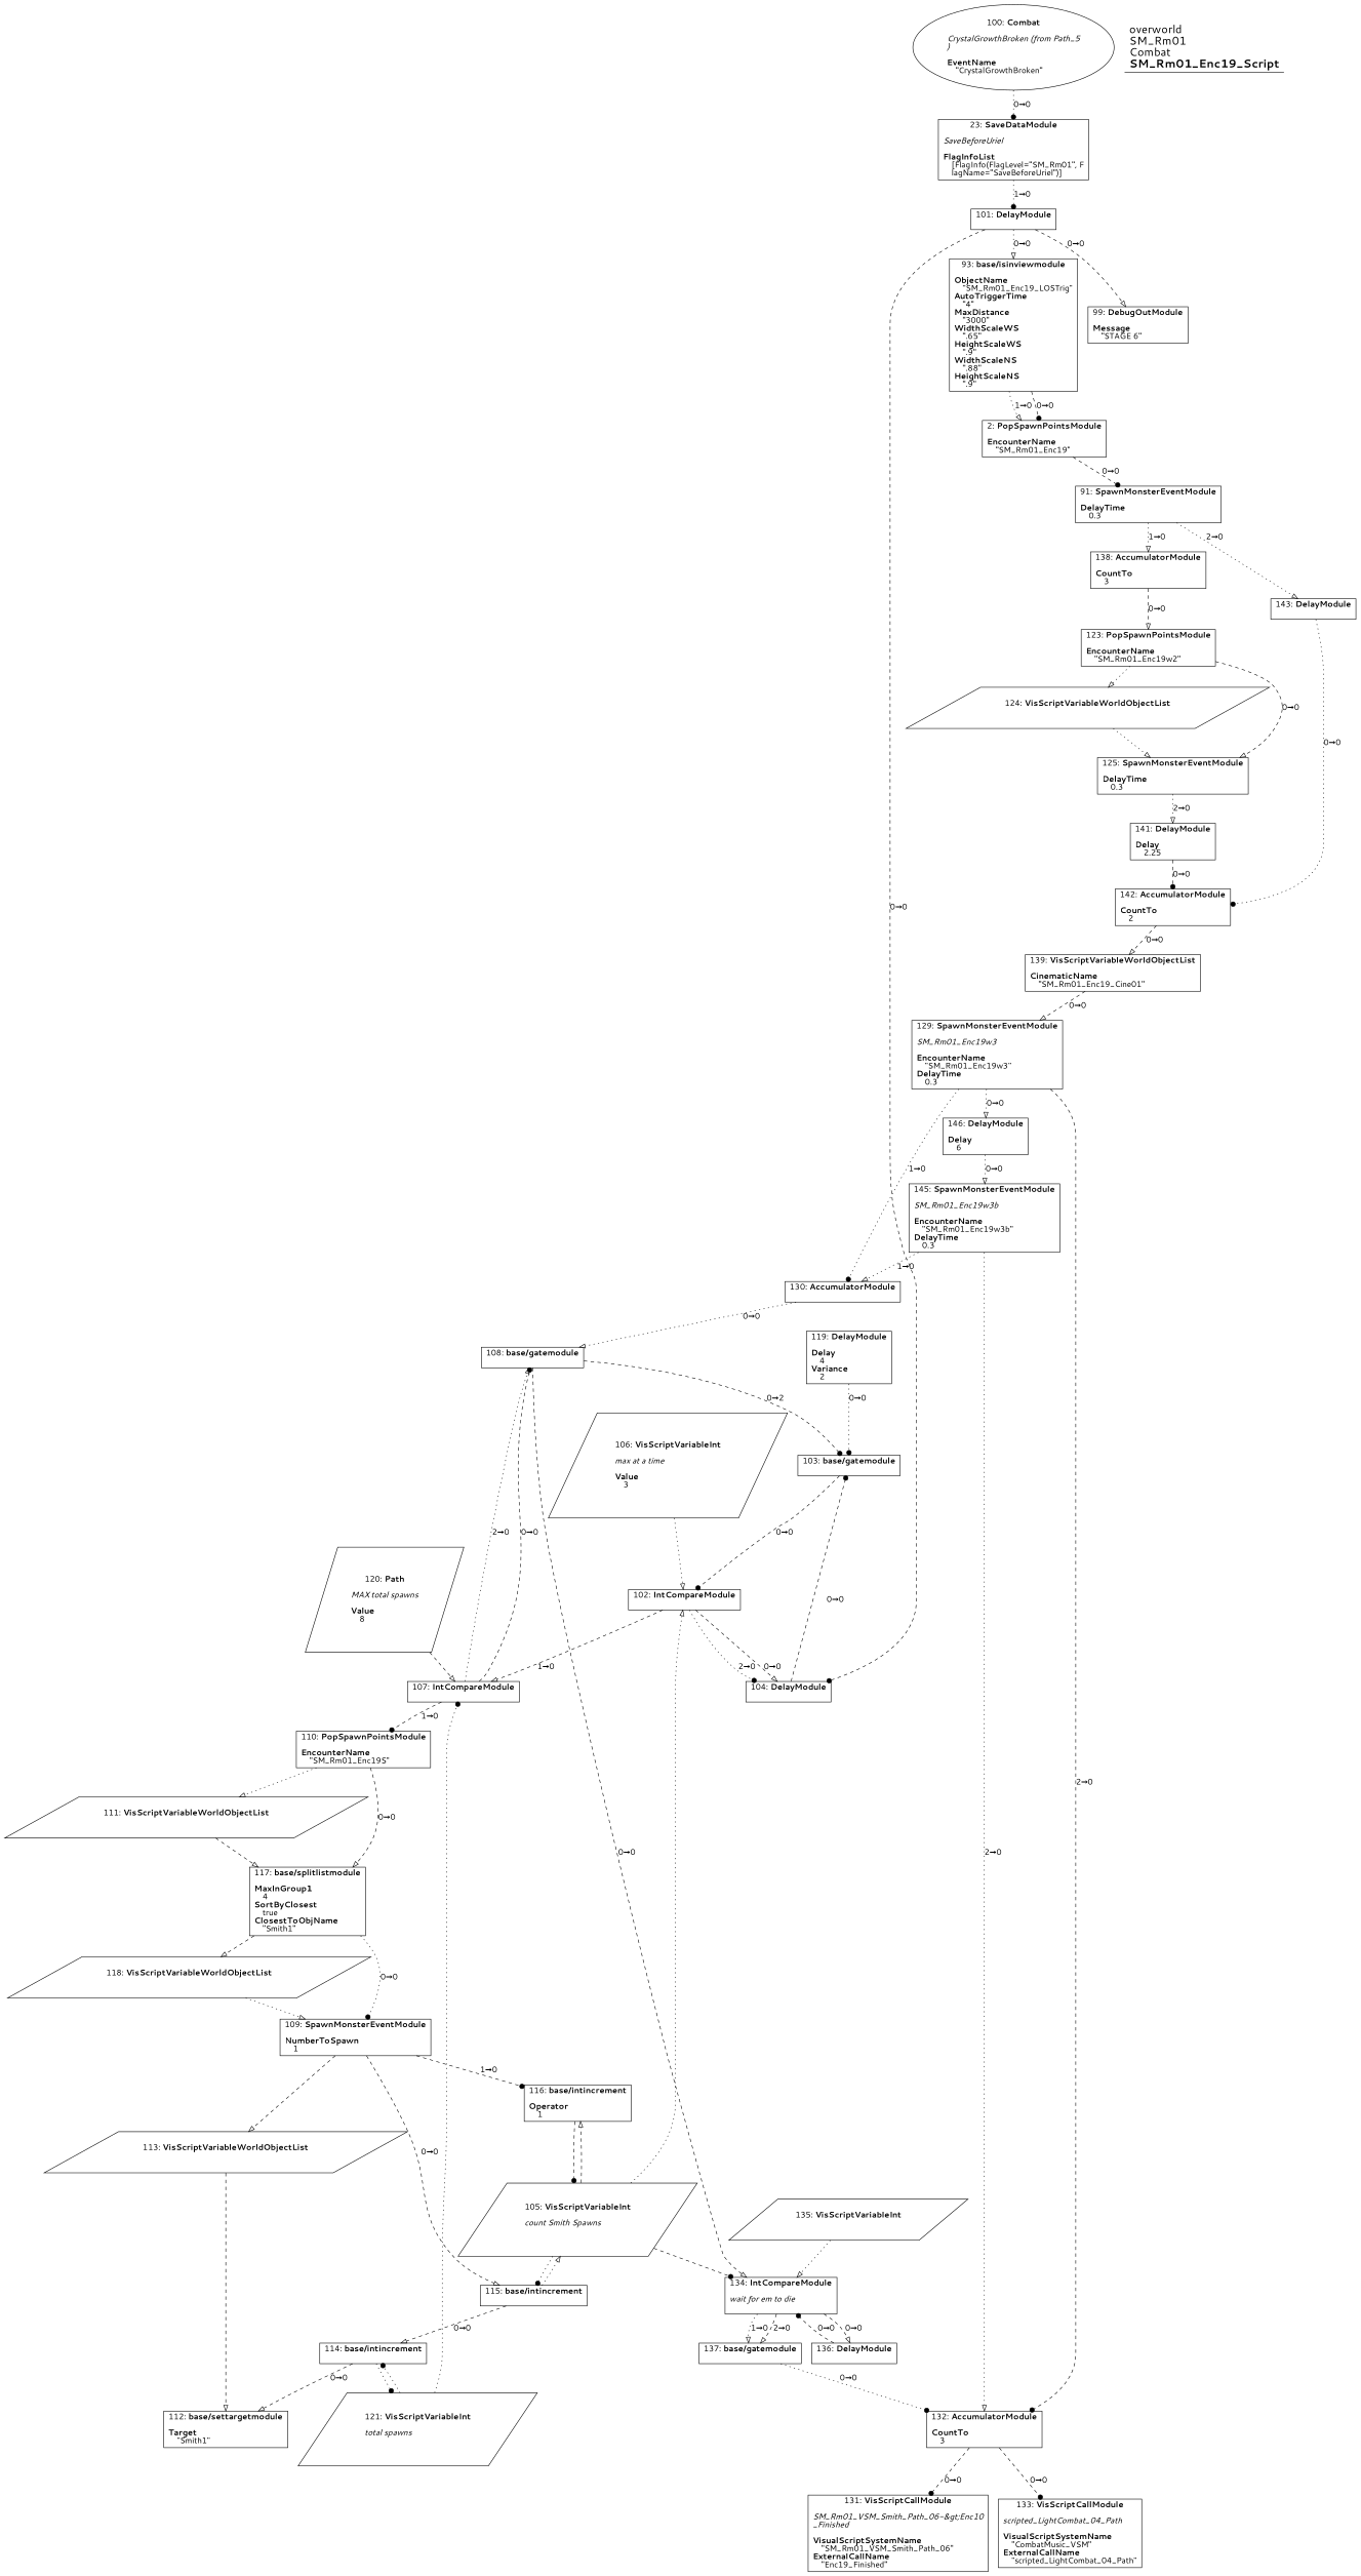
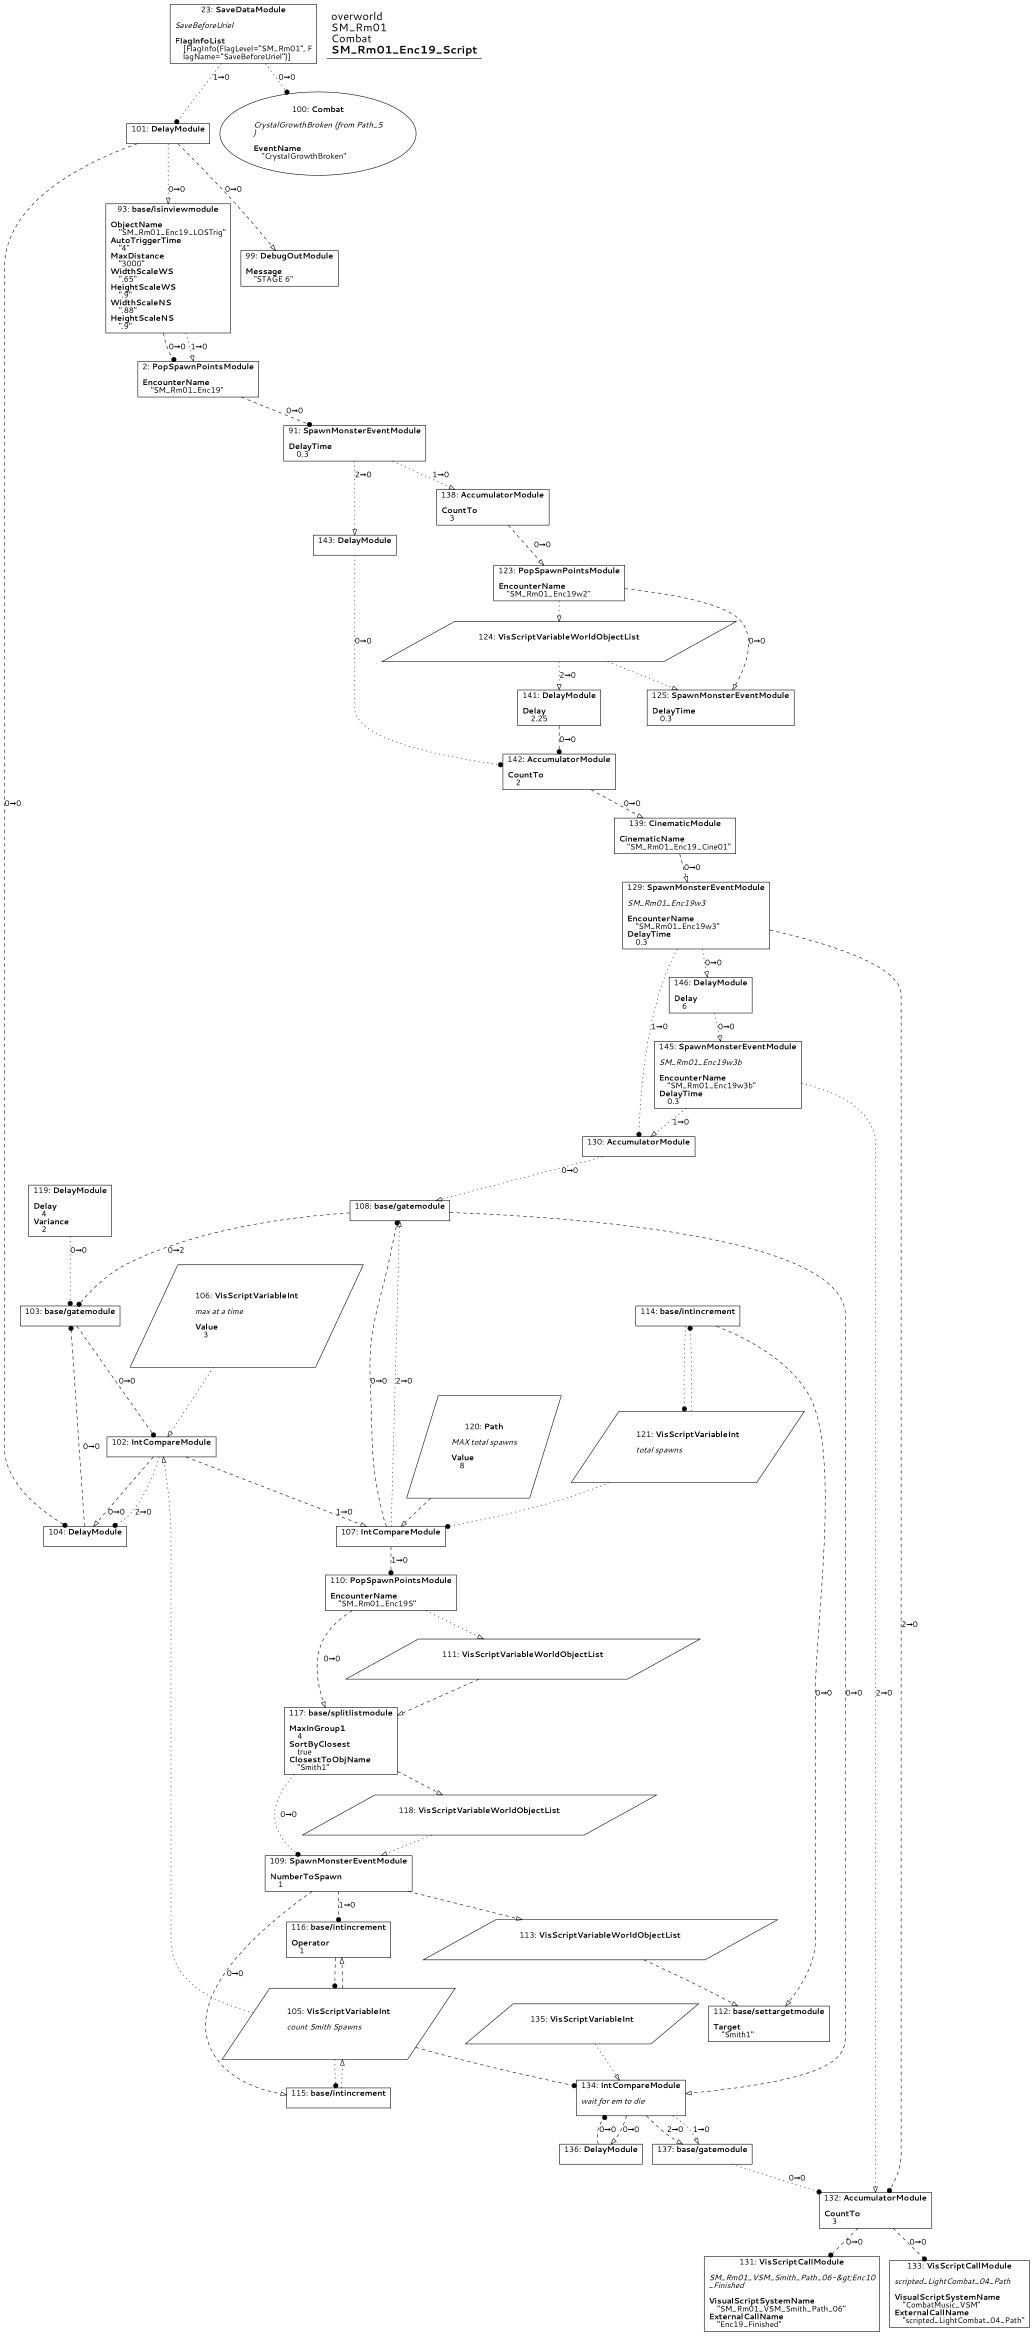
  digraph {
    fontname="Segoe UI"
    splines=spline
    node [fontname="Segoe UI" shape=box]
    edge [arrowhead=onormal fontname="Segoe UI" style=dashed]
    n1 [label=<2: <b>PopSpawnPointsModule</b><br/><br/><b>EncounterName</b><br align="left"/>    &quot;SM_Rm01_Enc19&quot;<br align="left"/>>]
    n2 [label=<91: <b>SpawnMonsterEventModule</b><br/><br/><b>DelayTime</b><br align="left"/>    0.3<br align="left"/>>]
    n3 [label=<138: <b>AccumulatorModule</b><br/><br/><b>CountTo</b><br align="left"/>    3<br align="left"/>>]
    n4 [label=<143: <b>DelayModule</b><br/><br/>>]
    n5 [label=<123: <b>PopSpawnPointsModule</b><br/><br/><b>EncounterName</b><br align="left"/>    &quot;SM_Rm01_Enc19w2&quot;<br align="left"/>>]
    n6 [label=<142: <b>AccumulatorModule</b><br/><br/><b>CountTo</b><br align="left"/>    2<br align="left"/>>]
    n7 [label=<23: <b>SaveDataModule</b><br/><br/><i>SaveBeforeUriel<br align="left"/></i><br align="left"/><b>FlagInfoList</b><br align="left"/>    [FlagInfo(FlagLevel=&quot;SM_Rm01&quot;, F<br align="left"/>    lagName=&quot;SaveBeforeUriel&quot;)]<br align="left"/>>]
    n8 [label=<101: <b>DelayModule</b><br/><br/>>]
    n9 [label=<93: <b>base/isinviewmodule</b><br/><br/><b>ObjectName</b><br align="left"/>    &quot;SM_Rm01_Enc19_LOSTrig&quot;<br align="left"/><b>AutoTriggerTime</b><br align="left"/>    &quot;4&quot;<br align="left"/><b>MaxDistance</b><br align="left"/>    &quot;3000&quot;<br align="left"/><b>WidthScaleWS</b><br align="left"/>    &quot;.65&quot;<br align="left"/><b>HeightScaleWS</b><br align="left"/>    &quot;.9&quot;<br align="left"/><b>WidthScaleNS</b><br align="left"/>    &quot;.88&quot;<br align="left"/><b>HeightScaleNS</b><br align="left"/>    &quot;.9&quot;<br align="left"/>>]
    n10 [label=<99: <b>DebugOutModule</b><br/><br/><b>Message</b><br align="left"/>    &quot;STAGE 6&quot;<br align="left"/>>]
    n11 [label=<104: <b>DelayModule</b><br/><br/>>]
    n12 [label=<103: <b>base/gatemodule</b><br/><br/>>]
    n13 [label=<125: <b>SpawnMonsterEventModule</b><br/><br/><b>DelayTime</b><br align="left"/>    0.3<br align="left"/>>]
    n14 [label=<124: <b>VisScriptVariableWorldObjectList</b><br/><br/>> shape=parallelogram]
-   n15 [label=<139: <b>VisScriptVariableWorldObjectList</b><br/><br/><b>CinematicName</b><br align="left"/>    &quot;SM_Rm01_Enc19_Cine01&quot;<br align="left"/>>]
+   n15 [label=<139: <b>CinematicModule</b><br/><br/><b>CinematicName</b><br align="left"/>    &quot;SM_Rm01_Enc19_Cine01&quot;<br align="left"/>>]
    n16 [label=<100: <b>Combat</b><br/><br/><i>CrystalGrowthBroken (from Path_5<br align="left"/>)<br align="left"/></i><br align="left"/><b>EventName</b><br align="left"/>    &quot;CrystalGrowthBroken&quot;<br align="left"/>> shape=oval]
    n17 [label=<102: <b>IntCompareModule</b><br/><br/>>]
    n18 [label=<107: <b>IntCompareModule</b><br/><br/>>]
    n19 [label=<108: <b>base/gatemodule</b><br/><br/>>]
    n20 [label=<110: <b>PopSpawnPointsModule</b><br/><br/><b>EncounterName</b><br align="left"/>    &quot;SM_Rm01_Enc19S&quot;<br align="left"/>>]
    n21 [label=<134: <b>IntCompareModule</b><br/><br/><i>wait for em to die<br align="left"/></i><br align="left"/>>]
    n22 [label=<117: <b>base/splitlistmodule</b><br/><br/><b>MaxInGroup1</b><br align="left"/>    4<br align="left"/><b>SortByClosest</b><br align="left"/>    true<br align="left"/><b>ClosestToObjName</b><br align="left"/>    &quot;Smith1&quot;<br align="left"/>>]
    n23 [label=<111: <b>VisScriptVariableWorldObjectList</b><br/><br/>> shape=parallelogram]
    n24 [label=<105: <b>VisScriptVariableInt</b><br/><br/><i>count Smith Spawns<br align="left"/></i><br align="left"/>> shape=parallelogram]
    n25 [label=<116: <b>base/intincrement</b><br/><br/><b>Operator</b><br align="left"/>    1<br align="left"/>>]
    n26 [label=<115: <b>base/intincrement</b><br/><br/>>]
    n27 [label=<136: <b>DelayModule</b><br/><br/>>]
    n28 [label=<137: <b>base/gatemodule</b><br/><br/>>]
    n29 [label=<114: <b>base/intincrement</b><br/><br/>>]
    n30 [label=<106: <b>VisScriptVariableInt</b><br/><br/><i>max at a time<br align="left"/></i><br align="left"/><b>Value</b><br align="left"/>    3<br align="left"/>> shape=parallelogram]
    n31 [label=<109: <b>SpawnMonsterEventModule</b><br/><br/><b>NumberToSpawn</b><br align="left"/>    1<br align="left"/>>]
    n32 [label=<118: <b>VisScriptVariableWorldObjectList</b><br/><br/>> shape=parallelogram]
    n33 [label=<121: <b>VisScriptVariableInt</b><br/><br/><i>total spawns<br align="left"/></i><br align="left"/>> shape=parallelogram]
    n34 [label=<112: <b>base/settargetmodule</b><br/><br/><b>Target</b><br align="left"/>    &quot;Smith1&quot;<br align="left"/>>]
    n35 [label=<120: <b>Path</b><br/><br/><i>MAX total spawns<br align="left"/></i><br align="left"/><b>Value</b><br align="left"/>    8<br align="left"/>> shape=parallelogram]
    n36 [label=<132: <b>AccumulatorModule</b><br/><br/><b>CountTo</b><br align="left"/>    3<br align="left"/>>]
    n37 [label=<113: <b>VisScriptVariableWorldObjectList</b><br/><br/>> shape=parallelogram]
    n38 [label=<119: <b>DelayModule</b><br/><br/><b>Delay</b><br align="left"/>    4<br align="left"/><b>Variance</b><br align="left"/>    2<br align="left"/>>]
    n39 [label=<141: <b>DelayModule</b><br/><br/><b>Delay</b><br align="left"/>    2.25<br align="left"/>>]
    n40 [label=<129: <b>SpawnMonsterEventModule</b><br/><br/><i>SM_Rm01_Enc19w3<br align="left"/></i><br align="left"/><b>EncounterName</b><br align="left"/>    &quot;SM_Rm01_Enc19w3&quot;<br align="left"/><b>DelayTime</b><br align="left"/>    0.3<br align="left"/>>]
    n41 [label=<130: <b>AccumulatorModule</b><br/><br/>>]
    n42 [label=<146: <b>DelayModule</b><br/><br/><b>Delay</b><br align="left"/>    6<br align="left"/>>]
    n43 [label=<131: <b>VisScriptCallModule</b><br/><br/><i>SM_Rm01_VSM_Smith_Path_06-&amp;gt;Enc10<br align="left"/>_Finished<br align="left"/></i><br align="left"/><b>VisualScriptSystemName</b><br align="left"/>    &quot;SM_Rm01_VSM_Smith_Path_06&quot;<br align="left"/><b>ExternalCallName</b><br align="left"/>    &quot;Enc19_Finished&quot;<br align="left"/>>]
    n44 [label=<133: <b>VisScriptCallModule</b><br/><br/><i>scripted_LightCombat_04_Path<br align="left"/></i><br align="left"/><b>VisualScriptSystemName</b><br align="left"/>    &quot;CombatMusic_VSM&quot;<br align="left"/><b>ExternalCallName</b><br align="left"/>    &quot;scripted_LightCombat_04_Path&quot;<br align="left"/>>]
    n45 [label=<145: <b>SpawnMonsterEventModule</b><br/><br/><i>SM_Rm01_Enc19w3b<br align="left"/></i><br align="left"/><b>EncounterName</b><br align="left"/>    &quot;SM_Rm01_Enc19w3b&quot;<br align="left"/><b>DelayTime</b><br align="left"/>    0.3<br align="left"/>>]
    n46 [label=<135: <b>VisScriptVariableInt</b><br/><br/>> shape=parallelogram]
    n47 [label=<<font point-size="20">overworld<br align="left"/>SM_Rm01<br align="left"/>Combat<br align="left"/><b>SM_Rm01_Enc19_Script</b><br align="left"/></font>> shape=underline]
    n1 -> n2 [arrowhead=dot label="0→0"]
    n2 -> n3 [label="1→0" style=dotted]
    n2 -> n4 [label="2→0" style=dotted]
    n3 -> n5 [label="0→0"]
    n4 -> n6 [arrowhead=dot label="0→0" style=dotted]
    n5 -> n13 [label="0→0"]
    n5 -> n14 [style=dotted]
    n6 -> n15 [label="0→0"]
    n7 -> n8 [arrowhead=dot label="1→0" style=dotted]
    n8 -> n9 [label="0→0" style=dotted]
    n8 -> n10 [label="0→0"]
    n8 -> n11 [arrowhead=dot label="0→0"]
    n9 -> n1 [arrowhead=dot label="0→0"]
    n9 -> n1 [label="1→0" style=dotted]
    n11 -> n12 [arrowhead=dot label="0→0"]
    n12 -> n17 [arrowhead=dot label="0→0"]
-   n13 -> n39 [label="2→0" style=dotted]
+   n14 -> n39 [label="2→0" style=dotted]
    n14 -> n13 [style=dotted]
    n15 -> n40 [label="0→0"]
-   n16 -> n7 [arrowhead=dot label="0→0" style=dotted]
+   n7 -> n16 [arrowhead=dot label="0→0" style=dotted]
    n17 -> n11 [label="0→0"]
    n17 -> n11 [arrowhead=dot label="2→0" style=dotted]
    n17 -> n18 [label="1→0"]
    n18 -> n19 [arrowhead=dot label="0→0"]
    n18 -> n19 [label="2→0" style=dotted]
    n18 -> n20 [arrowhead=dot label="1→0"]
    n19 -> n12 [arrowhead=dot label="0→2"]
    n19 -> n21 [label="0→0"]
    n20 -> n22 [label="0→0"]
    n20 -> n23 [style=dotted]
    n21 -> n27 [label="0→0"]
    n21 -> n28 [label="1→0" style=dotted]
    n21 -> n28 [label="2→0"]
    n22 -> n31 [arrowhead=dot label="0→0" style=dotted]
    n22 -> n32
    n23 -> n22
    n24 -> n17 [style=dotted]
    n24 -> n21 [arrowhead=dot]
    n24 -> n25
    n24 -> n26 [arrowhead=dot style=dotted]
    n25 -> n24 [arrowhead=dot]
    n26 -> n24 [style=dotted]
-   n26 -> n29 [label="0→0"]
    n27 -> n21 [arrowhead=dot label="0→0"]
    n28 -> n36 [arrowhead=dot label="0→0" style=dotted]
    n29 -> n33 [arrowhead=dot style=dotted]
    n29 -> n34 [label="0→0"]
    n30 -> n17 [style=dotted]
    n31 -> n25 [arrowhead=dot label="1→0"]
    n31 -> n26 [label="0→0"]
    n31 -> n37
    n32 -> n31 [style=dotted]
    n33 -> n18 [arrowhead=dot style=dotted]
    n33 -> n29 [arrowhead=dot style=dotted]
    n35 -> n18
    n36 -> n43 [arrowhead=dot label="0→0"]
    n36 -> n44 [arrowhead=dot label="0→0"]
    n37 -> n34
    n38 -> n12 [arrowhead=dot label="0→0" style=dotted]
    n39 -> n6 [arrowhead=dot label="0→0"]
    n40 -> n36 [arrowhead=dot label="2→0"]
    n40 -> n41 [arrowhead=dot label="1→0" style=dotted]
    n40 -> n42 [label="0→0" style=dotted]
    n41 -> n19 [label="0→0" style=dotted]
    n42 -> n45 [label="0→0" style=dotted]
    n45 -> n36 [label="2→0" style=dotted]
    n45 -> n41 [label="1→0" style=dotted]
    n46 -> n21 [style=dotted]
  }
